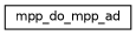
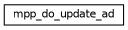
  digraph {
    rankdir=LR
-   n1 [color=black fillcolor=white fontname=Helvetica fontsize=10 height=0.2 label=mpp_do_mpp_ad shape=record style=filled width=0.4]
+   n1 [color=black fillcolor=white fontname=Helvetica fontsize=10 height=0.2 label=mpp_do_update_ad shape=record style=filled width=0.4]
  }
